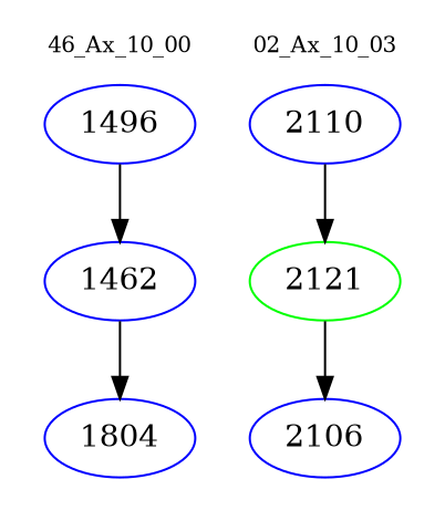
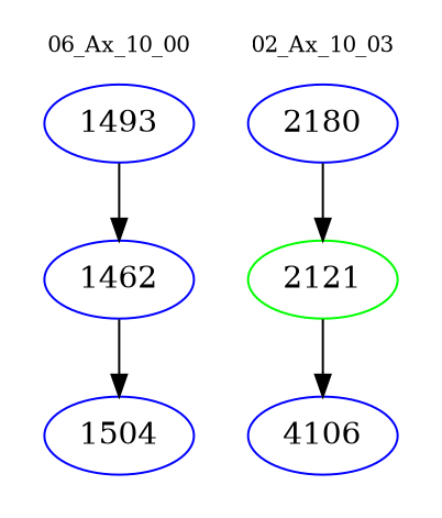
  digraph {
    node [color=blue]
    edge [color=black]
-   n1 [label=1496]
+   n1 [label=1493]
    n2 [label=1462]
-   n3 [label=1804]
-   n4 [label=2110]
+   n3 [label=1504]
+   n4 [label=2180]
    n5 [color=green label=2121]
-   n6 [label=2106]
+   n6 [label=4106]
    subgraph cluster_1 {
      color=white
      fontsize=10
-     label="46_Ax_10_00"
+     label="06_Ax_10_00"
      n1
      n2
      n3
    }
    subgraph cluster_2 {
      color=white
      fontsize=10
      label="02_Ax_10_03"
      n4
      n5
      n6
    }
    n1 -> n2
    n2 -> n3
    n4 -> n5
    n5 -> n6
  }
